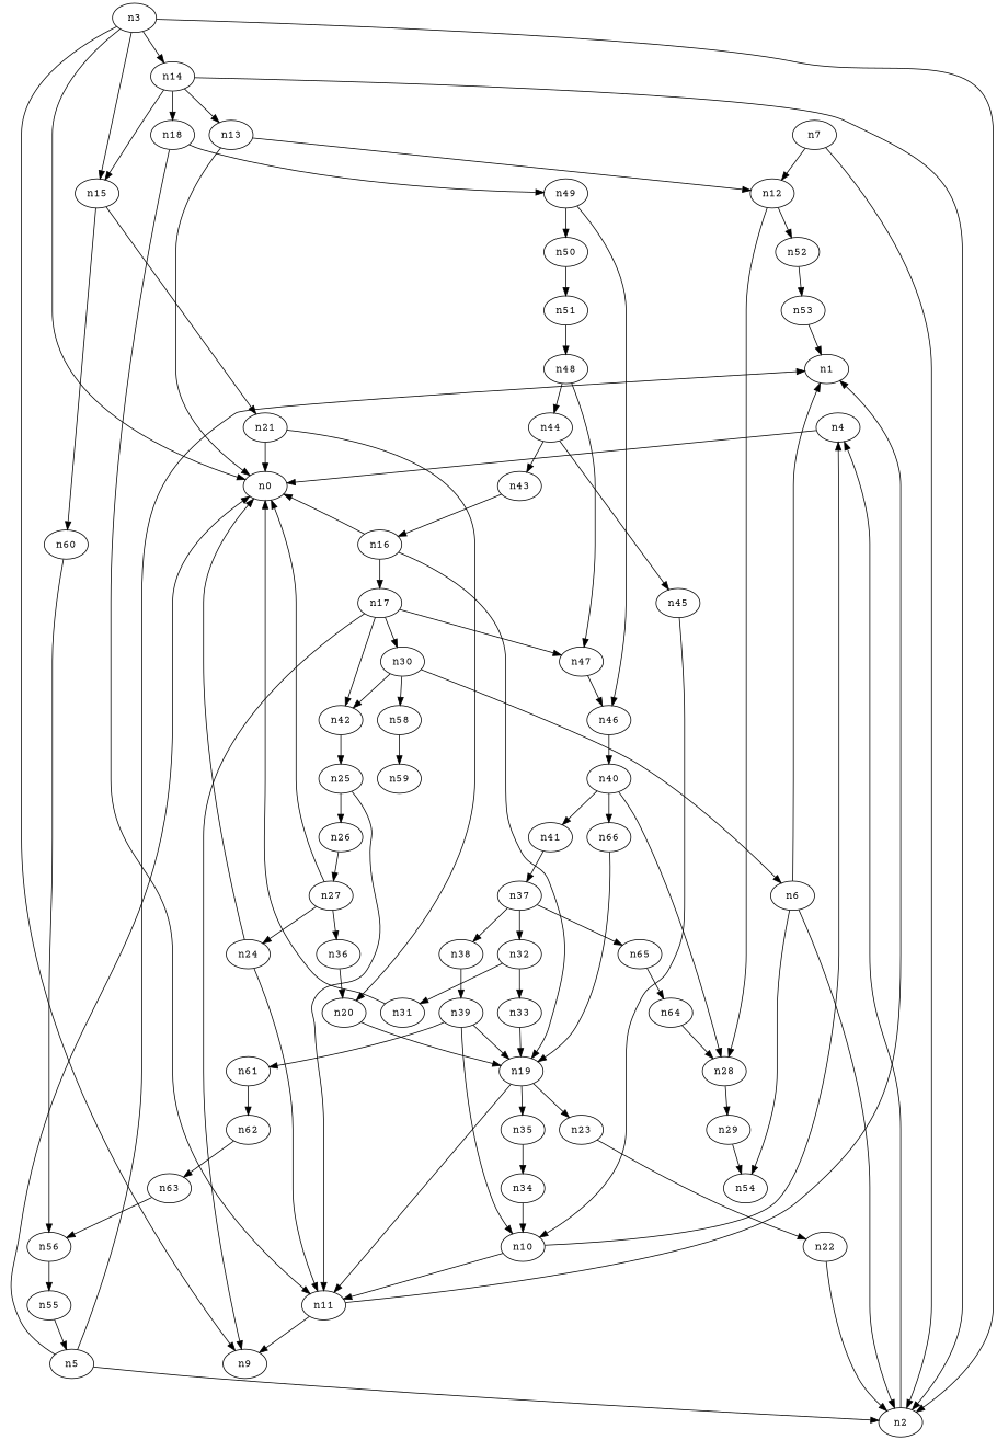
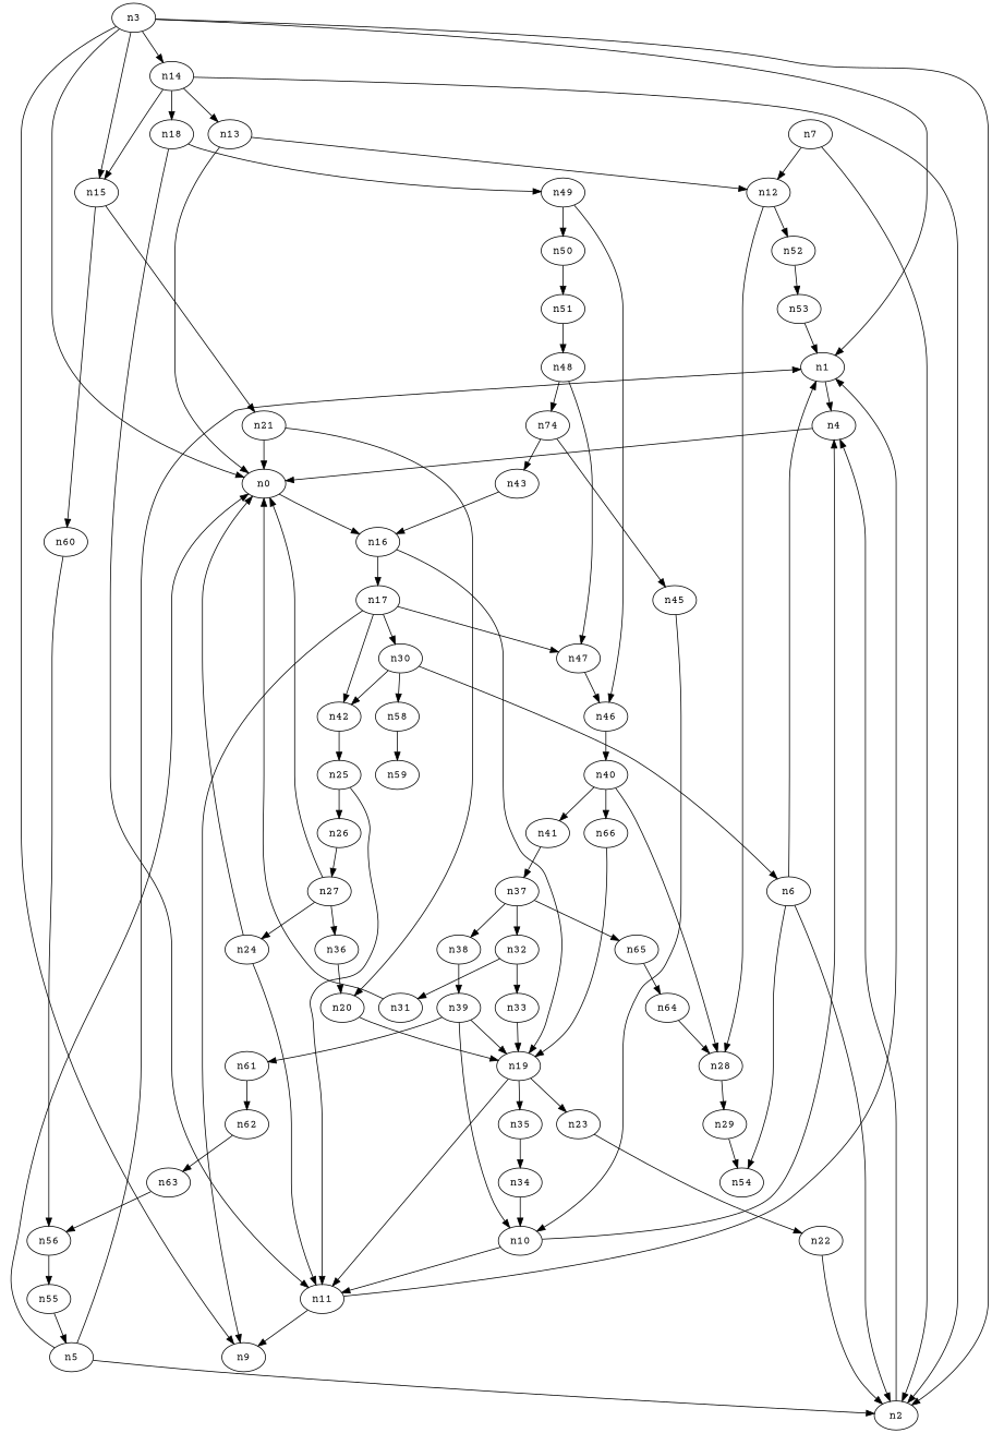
  digraph {
    fontname="Courier Prime"
    node [fontname="Courier Prime"]
    edge [fontname="Courier Prime"]
    n1
    n4
    n0
    n2
    n3
    n9
    n14
    n15
    n13
    n18
    n21
    n60
    n12
    n11
    n49
    n20
    n56
    n5
    n6
    n54
    n7
    n28
    n52
    n29
    n53
    n10
    n46
    n50
    n19
    n55
    n16
    n17
    n30
    n42
    n47
    n23
    n35
    n58
    n25
    n22
    n34
    n59
    n26
    n40
    n51
    n24
    n27
    n36
    n31
    n32
    n33
    n37
    n38
    n65
    n39
    n64
    n61
    n62
    n63
    n41
    n66
    n43
-   n44
+   n44 [label=n74]
    n45
    n48
+   n1 -> n4
    n4 -> n0
    n2 -> n4
+   n3 -> n1
    n3 -> n0
    n3 -> n2
    n3 -> n9
    n3 -> n14
    n3 -> n15
    n14 -> n2
    n14 -> n15
    n14 -> n13
    n14 -> n18
    n15 -> n21
    n15 -> n60
    n13 -> n0
    n13 -> n12
    n18 -> n11
    n18 -> n49
    n21 -> n0
    n21 -> n20
    n60 -> n56
    n12 -> n28
    n12 -> n52
    n11 -> n1
    n11 -> n9
    n49 -> n46
    n49 -> n50
    n20 -> n19
    n56 -> n55
    n5 -> n1
    n5 -> n0
    n5 -> n2
    n6 -> n1
    n6 -> n2
    n6 -> n54
    n7 -> n2
    n7 -> n12
    n28 -> n29
    n52 -> n53
    n29 -> n54
    n53 -> n1
    n10 -> n4
    n10 -> n11
    n46 -> n40
    n50 -> n51
    n19 -> n11
    n19 -> n23
    n19 -> n35
    n55 -> n5
-   n16 -> n0
+   n0 -> n16
    n16 -> n19
    n16 -> n17
    n17 -> n9
    n17 -> n30
    n17 -> n42
    n17 -> n47
    n30 -> n6
    n30 -> n42
    n30 -> n58
    n42 -> n25
    n47 -> n46
    n23 -> n22
    n35 -> n34
    n58 -> n59
    n25 -> n11
    n25 -> n26
    n22 -> n2
    n34 -> n10
    n26 -> n27
    n40 -> n28
    n40 -> n41
    n40 -> n66
    n51 -> n48
    n24 -> n0
    n24 -> n11
    n27 -> n0
    n27 -> n24
    n27 -> n36
    n36 -> n20
    n31 -> n0
    n32 -> n31
    n32 -> n33
    n33 -> n19
    n37 -> n32
    n37 -> n38
    n37 -> n65
    n38 -> n39
    n65 -> n64
    n39 -> n10
    n39 -> n19
    n39 -> n61
    n64 -> n28
    n61 -> n62
    n62 -> n63
    n63 -> n56
    n41 -> n37
    n66 -> n19
    n43 -> n16
    n44 -> n43
    n44 -> n45
    n45 -> n10
    n48 -> n47
    n48 -> n44
  }
